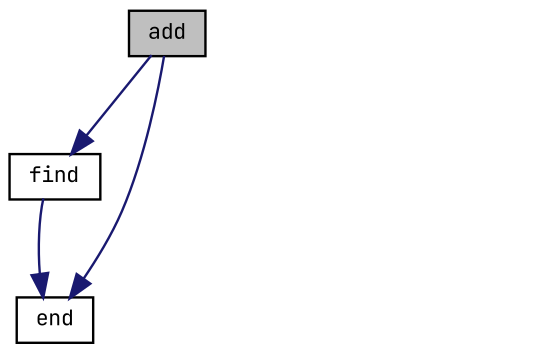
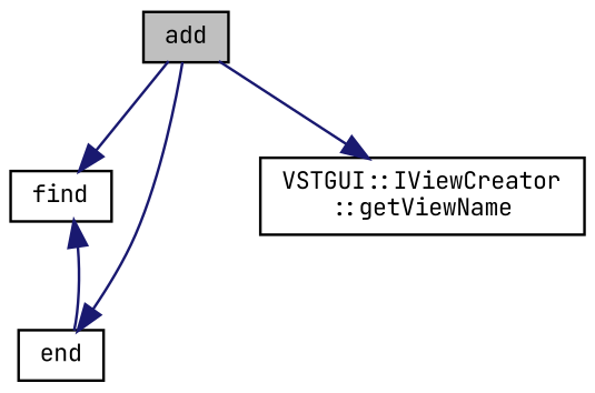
  digraph {
    rankdir=TB
    fontname="JetBrains Mono"
    node [color=black fontname="JetBrains Mono" fontsize=9 shape=record]
    edge [color=midnightblue fontname="JetBrains Mono" fontsize=9 labelfontname=Arial labelfontsize=9 style=solid]
    n1 [fillcolor=grey75 fontcolor=black height=0.2 label=add style=filled width=0.4]
    n2 [height=0.2 label=find width=0.4]
    n3 [height=0.2 label=end width=0.4]
+   n4 [height=0.2 label="VSTGUI::IViewCreator\l::getViewName" width=0.4]
    n1 -> n2
    n1 -> n3
-   n2 -> n3
+   n1 -> n4
+   n3 -> n2
  }
